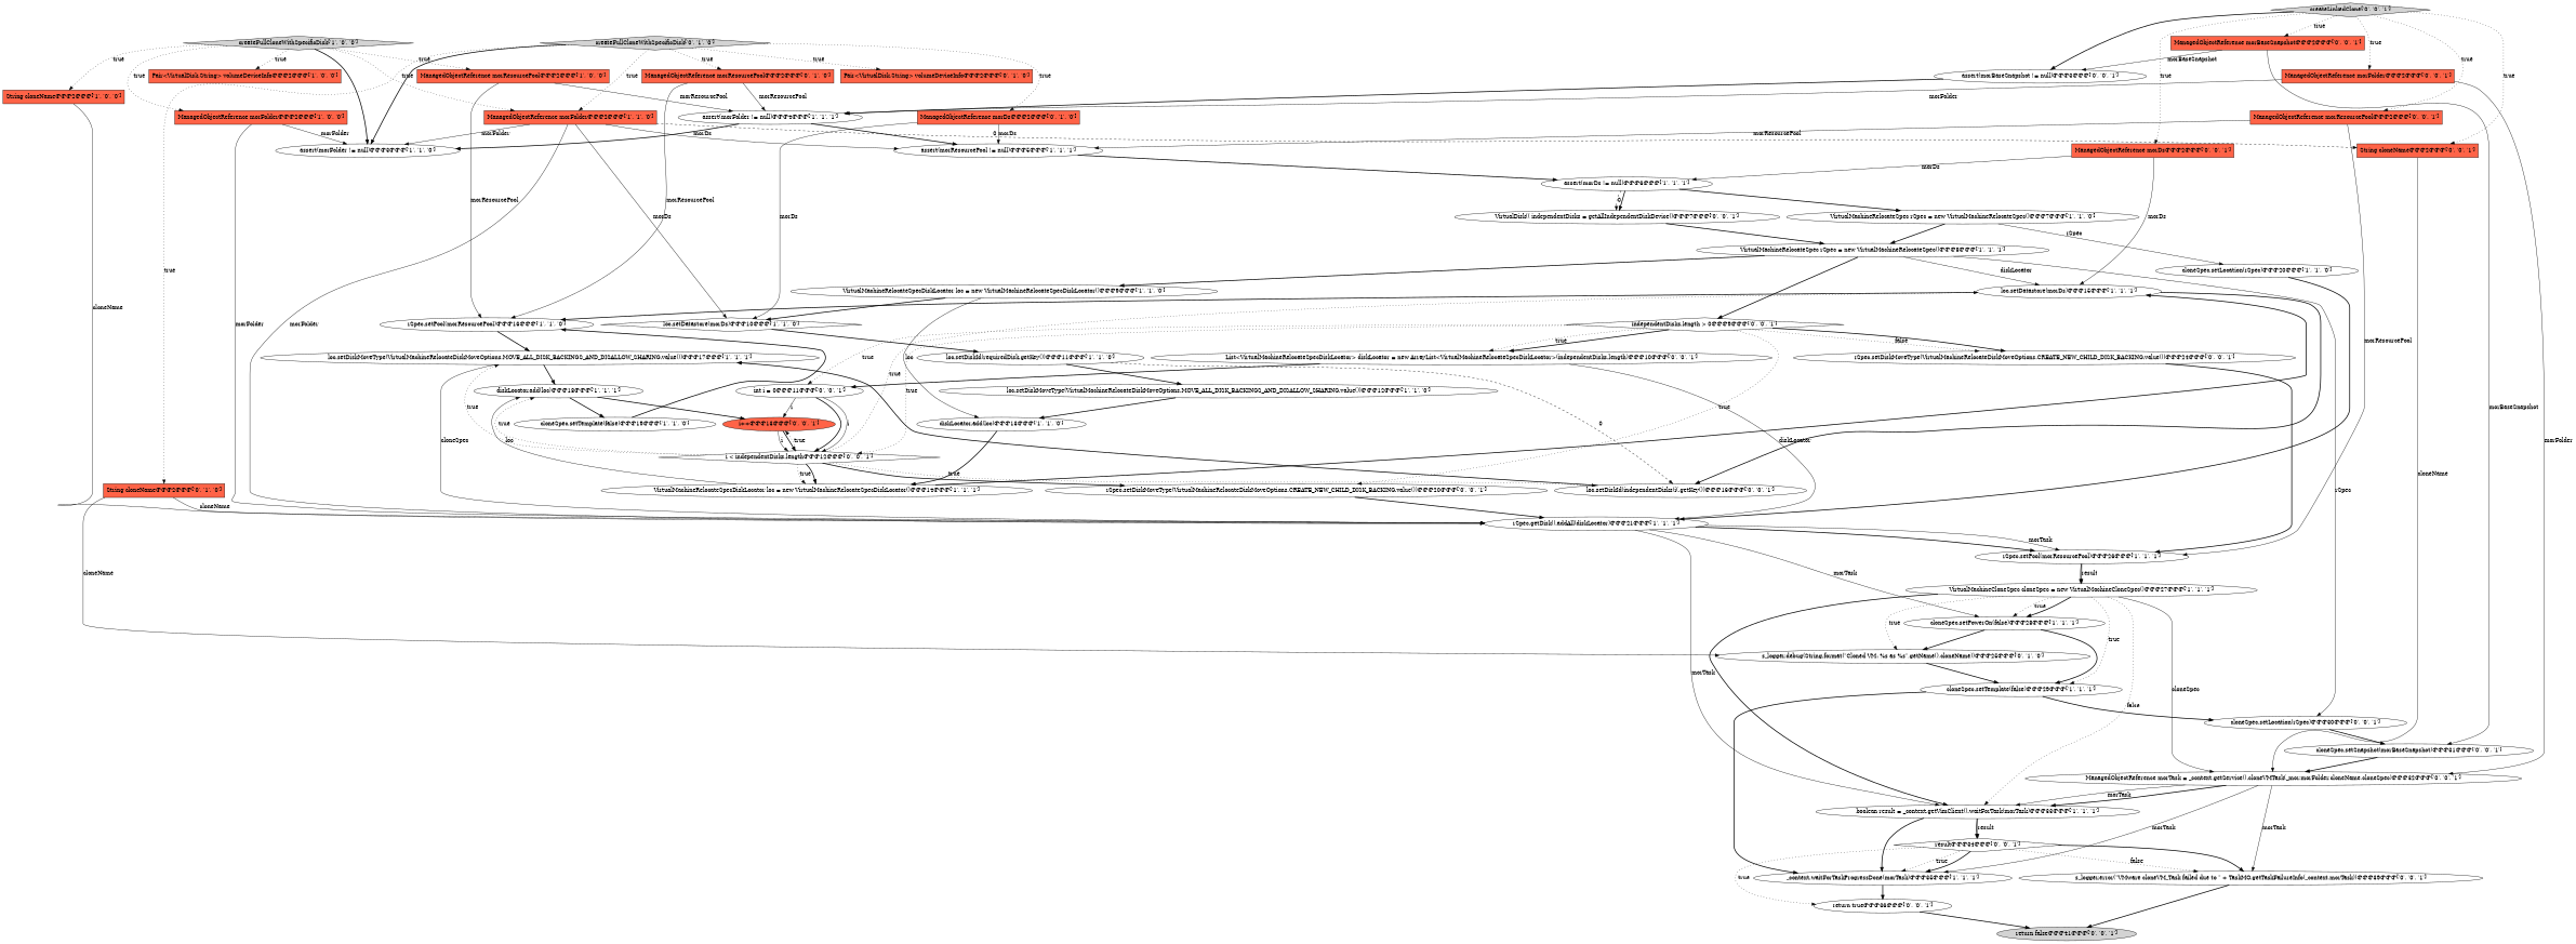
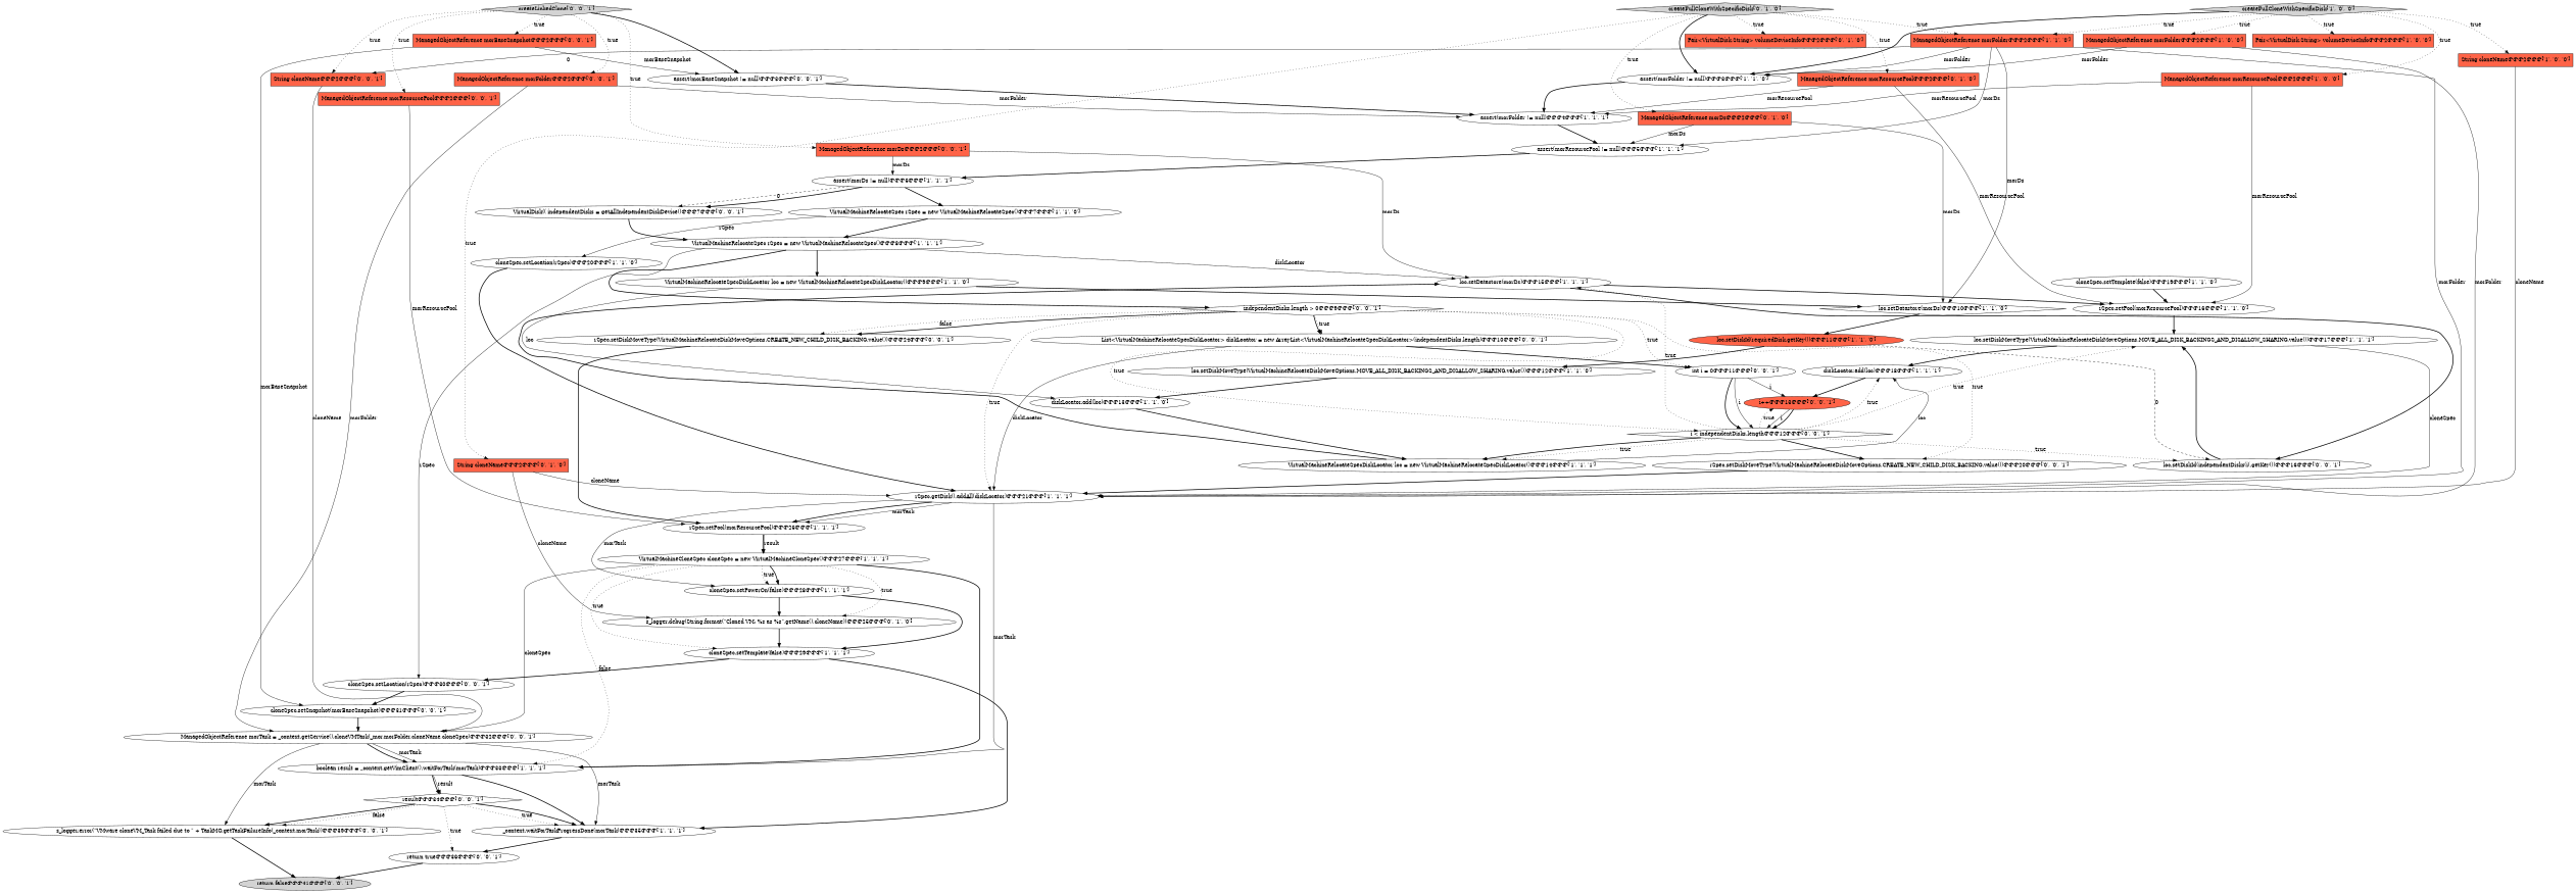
  digraph {
    node [fillcolor=white shape=ellipse style=filled]
    edge [style=bold]
    n1 [label="assert(morDs != null)@@@6@@@['1', '1', '1']"]
    n2 [label="VirtualMachineRelocateSpec rSpec = new VirtualMachineRelocateSpec()@@@7@@@['1', '1', '0']"]
    n3 [label="VirtualDisk(( independentDisks = getAllIndependentDiskDevice()@@@7@@@['0', '0', '1']"]
    n4 [label="cloneSpec.setLocation(rSpec)@@@20@@@['1', '1', '0']"]
    n5 [label="VirtualMachineRelocateSpec rSpec = new VirtualMachineRelocateSpec()@@@8@@@['1', '1', '1']"]
    n6 [label="rSpec.setPool(morResourcePool)@@@26@@@['1', '1', '1']"]
    n7 [label="VirtualMachineCloneSpec cloneSpec = new VirtualMachineCloneSpec()@@@27@@@['1', '1', '1']"]
    n8 [label="cloneSpec.setTemplate(false)@@@29@@@['1', '1', '1']"]
    n9 [label="boolean result = _context.getVimClient().waitForTask(morTask)@@@33@@@['1', '1', '1']"]
    n10 [label="ManagedObjectReference morTask = _context.getService().cloneVMTask(_mor,morFolder,cloneName,cloneSpec)@@@32@@@['0', '0', '1']"]
    n11 [label="s_logger.debug(String.format(\"Cloned VM: %s as %s\",getName(),cloneName))@@@25@@@['0', '1', '0']"]
    n12 [label="cloneSpec.setPowerOn(false)@@@28@@@['1', '1', '1']"]
    n13 [label="rSpec.setDiskMoveType(VirtualMachineRelocateDiskMoveOptions.CREATE_NEW_CHILD_DISK_BACKING.value())@@@20@@@['0', '0', '1']"]
    n14 [label="rSpec.getDisk().addAll(diskLocator)@@@21@@@['1', '1', '1']"]
    n15 [label="cloneSpec.setLocation(rSpec)@@@30@@@['0', '0', '1']"]
    n16 [label="cloneSpec.setSnapshot(morBaseSnapshot)@@@31@@@['0', '0', '1']"]
    n17 [fillcolor=tomato label="ManagedObjectReference morResourcePool@@@2@@@['1', '0', '0']" shape=box]
    n18 [label="rSpec.setPool(morResourcePool)@@@16@@@['1', '1', '0']"]
    n19 [label="assert(morFolder != null)@@@4@@@['1', '1', '1']"]
    n20 [label="loc.setDiskMoveType(VirtualMachineRelocateDiskMoveOptions.MOVE_ALL_DISK_BACKINGS_AND_DISALLOW_SHARING.value())@@@17@@@['1', '1', '1']"]
    n21 [label="assert(morResourcePool != null)@@@5@@@['1', '1', '1']"]
    n22 [label="_context.waitForTaskProgressDone(morTask)@@@35@@@['1', '1', '1']"]
    n23 [label="return true@@@36@@@['0', '0', '1']"]
    n24 [label="int i = 0@@@11@@@['0', '0', '1']"]
    n25 [fillcolor=tomato label="i++@@@13@@@['0', '0', '1']"]
    n26 [label="i < independentDisks.length@@@12@@@['0', '0', '1']" shape=diamond]
    n27 [label="loc.setDatastore(morDs)@@@15@@@['1', '1', '1']"]
    n28 [label="loc.setDiskId(independentDisks(i(.getKey())@@@16@@@['0', '0', '1']"]
    n29 [label="diskLocator.add(loc)@@@18@@@['1', '1', '1']"]
    n30 [label="VirtualMachineRelocateSpecDiskLocator loc = new VirtualMachineRelocateSpecDiskLocator()@@@14@@@['1', '1', '1']"]
    n31 [label="rSpec.setDiskMoveType(VirtualMachineRelocateDiskMoveOptions.CREATE_NEW_CHILD_DISK_BACKING.value())@@@24@@@['0', '0', '1']"]
    n32 [label="cloneSpec.setTemplate(false)@@@19@@@['1', '1', '0']"]
    n33 [label="List<VirtualMachineRelocateSpecDiskLocator> diskLocator = new ArrayList<VirtualMachineRelocateSpecDiskLocator>(independentDisks.length)@@@10@@@['0', '0', '1']"]
    n34 [fillcolor=lightgray label="createLinkedClone['0', '0', '1']" shape=diamond]
    n35 [fillcolor=tomato label="String cloneName@@@2@@@['0', '0', '1']" shape=box]
    n36 [fillcolor=tomato label="ManagedObjectReference morFolder@@@2@@@['0', '0', '1']" shape=box]
    n37 [label="assert(morBaseSnapshot != null)@@@3@@@['0', '0', '1']"]
    n38 [fillcolor=tomato label="ManagedObjectReference morResourcePool@@@2@@@['0', '0', '1']" shape=box]
    n39 [fillcolor=tomato label="ManagedObjectReference morDs@@@2@@@['0', '0', '1']" shape=box]
    n40 [fillcolor=tomato label="ManagedObjectReference morBaseSnapshot@@@2@@@['0', '0', '1']" shape=box]
    n41 [label="loc.setDiskMoveType(VirtualMachineRelocateDiskMoveOptions.MOVE_ALL_DISK_BACKINGS_AND_DISALLOW_SHARING.value())@@@12@@@['1', '1', '0']"]
    n42 [label="diskLocator.add(loc)@@@13@@@['1', '1', '0']"]
    n43 [label="result@@@34@@@['0', '0', '1']" shape=diamond]
    n44 [label="s_logger.error(\"VMware cloneVM_Task failed due to \" + TaskMO.getTaskFailureInfo(_context,morTask))@@@39@@@['0', '0', '1']"]
    n45 [label="VirtualMachineRelocateSpecDiskLocator loc = new VirtualMachineRelocateSpecDiskLocator()@@@9@@@['1', '1', '0']"]
    n46 [label="loc.setDatastore(morDs)@@@10@@@['1', '1', '0']" shape=diamond]
-   n47 [label="loc.setDiskId(requiredDisk.getKey())@@@11@@@['1', '1', '0']"]
+   n47 [fillcolor=tomato label="loc.setDiskId(requiredDisk.getKey())@@@11@@@['1', '1', '0']"]
    n48 [fillcolor=tomato label="String cloneName@@@2@@@['1', '0', '0']" shape=box]
    n49 [label="independentDisks.length > 0@@@9@@@['0', '0', '1']" shape=diamond]
    n50 [fillcolor=lightgray label="return false@@@41@@@['0', '0', '1']"]
    n51 [fillcolor=lightgray label="createFullCloneWithSpecificDisk['0', '1', '0']" shape=diamond]
    n52 [label="assert(morFolder != null)@@@3@@@['1', '1', '0']"]
    n53 [fillcolor=tomato label="ManagedObjectReference morFolder@@@2@@@['1', '1', '0']" shape=box]
    n54 [fillcolor=tomato label="ManagedObjectReference morDs@@@2@@@['0', '1', '0']" shape=box]
    n55 [fillcolor=tomato label="ManagedObjectReference morResourcePool@@@2@@@['0', '1', '0']" shape=box]
    n56 [fillcolor=tomato label="Pair<VirtualDisk,String> volumeDeviceInfo@@@2@@@['0', '1', '0']" shape=box]
    n57 [fillcolor=tomato label="String cloneName@@@2@@@['0', '1', '0']" shape=box]
    n58 [fillcolor=tomato label="Pair<VirtualDisk,String> volumeDeviceInfo@@@2@@@['1', '0', '0']" shape=box]
    n59 [fillcolor=lightgray label="createFullCloneWithSpecificDisk['1', '0', '0']" shape=diamond]
    n60 [fillcolor=tomato label="ManagedObjectReference morFolder@@@2@@@['1', '0', '0']" shape=box]
    n1 -> n2
    n1 -> n3 [label=0 style=dashed]
    n1 -> n3
    n2 -> n4 [label=rSpec style=solid]
    n2 -> n5
    n3 -> n5
    n4 -> n14
    n5 -> n15 [label=rSpec style=solid]
    n5 -> n27 [label=diskLocator style=solid]
    n5 -> n45
    n5 -> n49
    n6 -> n7
    n6 -> n7 [label=result style=solid]
    n7 -> n8 [label=true style=dotted]
    n7 -> n9
    n7 -> n9 [label=false style=dotted]
    n7 -> n10 [label=cloneSpec style=solid]
    n7 -> n11 [label=true style=dotted]
    n7 -> n12 [label=true style=dotted]
    n7 -> n12
    n8 -> n15
    n8 -> n22
    n9 -> n22
    n9 -> n43 [label=result style=solid]
    n9 -> n43
    n10 -> n9 [label=morTask style=solid]
    n10 -> n9
    n10 -> n22 [label=morTask style=solid]
    n10 -> n44 [label=morTask style=solid]
    n11 -> n8
    n12 -> n8
    n12 -> n11
    n13 -> n14
    n14 -> n6 [label=morTask style=solid]
    n14 -> n6
    n14 -> n9 [label=morTask style=solid]
    n14 -> n12 [label=morTask style=solid]
    n15 -> n16
    n16 -> n10
    n17 -> n18 [label=morResourcePool style=solid]
    n17 -> n19 [label=morResourcePool style=solid]
    n18 -> n20
    n19 -> n21
    n20 -> n14 [label=cloneSpec style=solid]
    n20 -> n29
    n21 -> n1
    n22 -> n23
    n23 -> n50
    n24 -> n25 [label=i style=solid]
    n24 -> n26
    n24 -> n26 [label=i style=solid]
    n25 -> n26 [label=i style=solid]
    n25 -> n26
    n26 -> n13
    n26 -> n20 [label=true style=dotted]
    n26 -> n25 [label=true style=dotted]
    n26 -> n27 [label=true style=dotted]
    n26 -> n28 [label=true style=dotted]
    n26 -> n29 [label=true style=dotted]
    n26 -> n30 [label=true style=dotted]
    n26 -> n30
    n27 -> n18
    n27 -> n28
    n28 -> n20
    n29 -> n25
-   n29 -> n32
    n30 -> n27
    n30 -> n29 [label=loc style=solid]
    n31 -> n6
    n32 -> n18
    n33 -> n14 [label=diskLocator style=solid]
    n33 -> n24
    n34 -> n35 [label=true style=dotted]
    n34 -> n36 [label=true style=dotted]
    n34 -> n37
    n34 -> n38 [label=true style=dotted]
    n34 -> n39 [label=true style=dotted]
    n34 -> n40 [label=true style=dotted]
    n35 -> n10 [label=cloneName style=solid]
    n36 -> n10 [label=morFolder style=solid]
    n36 -> n19 [label=morFolder style=solid]
    n37 -> n19
    n38 -> n6 [label=morResourcePool style=solid]
-   n38 -> n21 [label=morResourcePool style=solid]
    n39 -> n1 [label=morDs style=solid]
    n39 -> n27 [label=morDs style=solid]
    n40 -> n16 [label=morBaseSnapshot style=solid]
    n40 -> n37 [label=morBaseSnapshot style=solid]
    n41 -> n42
    n42 -> n30
    n43 -> n22 [label=true style=dotted]
    n43 -> n22
    n43 -> n23 [label=true style=dotted]
    n43 -> n44
    n43 -> n44 [label=false style=dotted]
    n44 -> n50
    n45 -> n42 [label=loc style=solid]
    n45 -> n46
    n46 -> n47
    n47 -> n28 [label=0 style=dashed]
    n47 -> n41
    n48 -> n14 [label=cloneName style=solid]
    n49 -> n13 [label=true style=dotted]
+   n49 -> n14 [label=true style=dotted]
    n49 -> n24 [label=true style=dotted]
    n49 -> n26 [label=true style=dotted]
    n49 -> n31 [label=false style=dotted]
    n49 -> n31
    n49 -> n33
    n49 -> n33 [label=true style=dotted]
    n51 -> n52
    n51 -> n53 [label=true style=dotted]
    n51 -> n54 [label=true style=dotted]
    n51 -> n55 [label=true style=dotted]
    n51 -> n56 [label=true style=dotted]
    n51 -> n57 [label=true style=dotted]
-   n19 -> n52
+   n52 -> n19
    n53 -> n14 [label=morFolder style=solid]
    n53 -> n21 [label=morDs style=solid]
-   n53 -> n35 [label=0 style=dashed]
+   n53 -> n35 [label=0 style=solid]
    n53 -> n46 [label=morDs style=solid]
    n53 -> n52 [label=morFolder style=solid]
    n54 -> n21 [label=morDs style=solid]
    n54 -> n46 [label=morDs style=solid]
    n55 -> n18 [label=morResourcePool style=solid]
    n55 -> n19 [label=morResourcePool style=solid]
    n57 -> n11 [label=cloneName style=solid]
    n57 -> n14 [label=cloneName style=solid]
    n59 -> n17 [label=true style=dotted]
    n59 -> n48 [label=true style=dotted]
    n59 -> n52
    n59 -> n53 [label=true style=dotted]
    n59 -> n58 [label=true style=dotted]
    n59 -> n60 [label=true style=dotted]
    n60 -> n14 [label=morFolder style=solid]
    n60 -> n52 [label=morFolder style=solid]
  }
